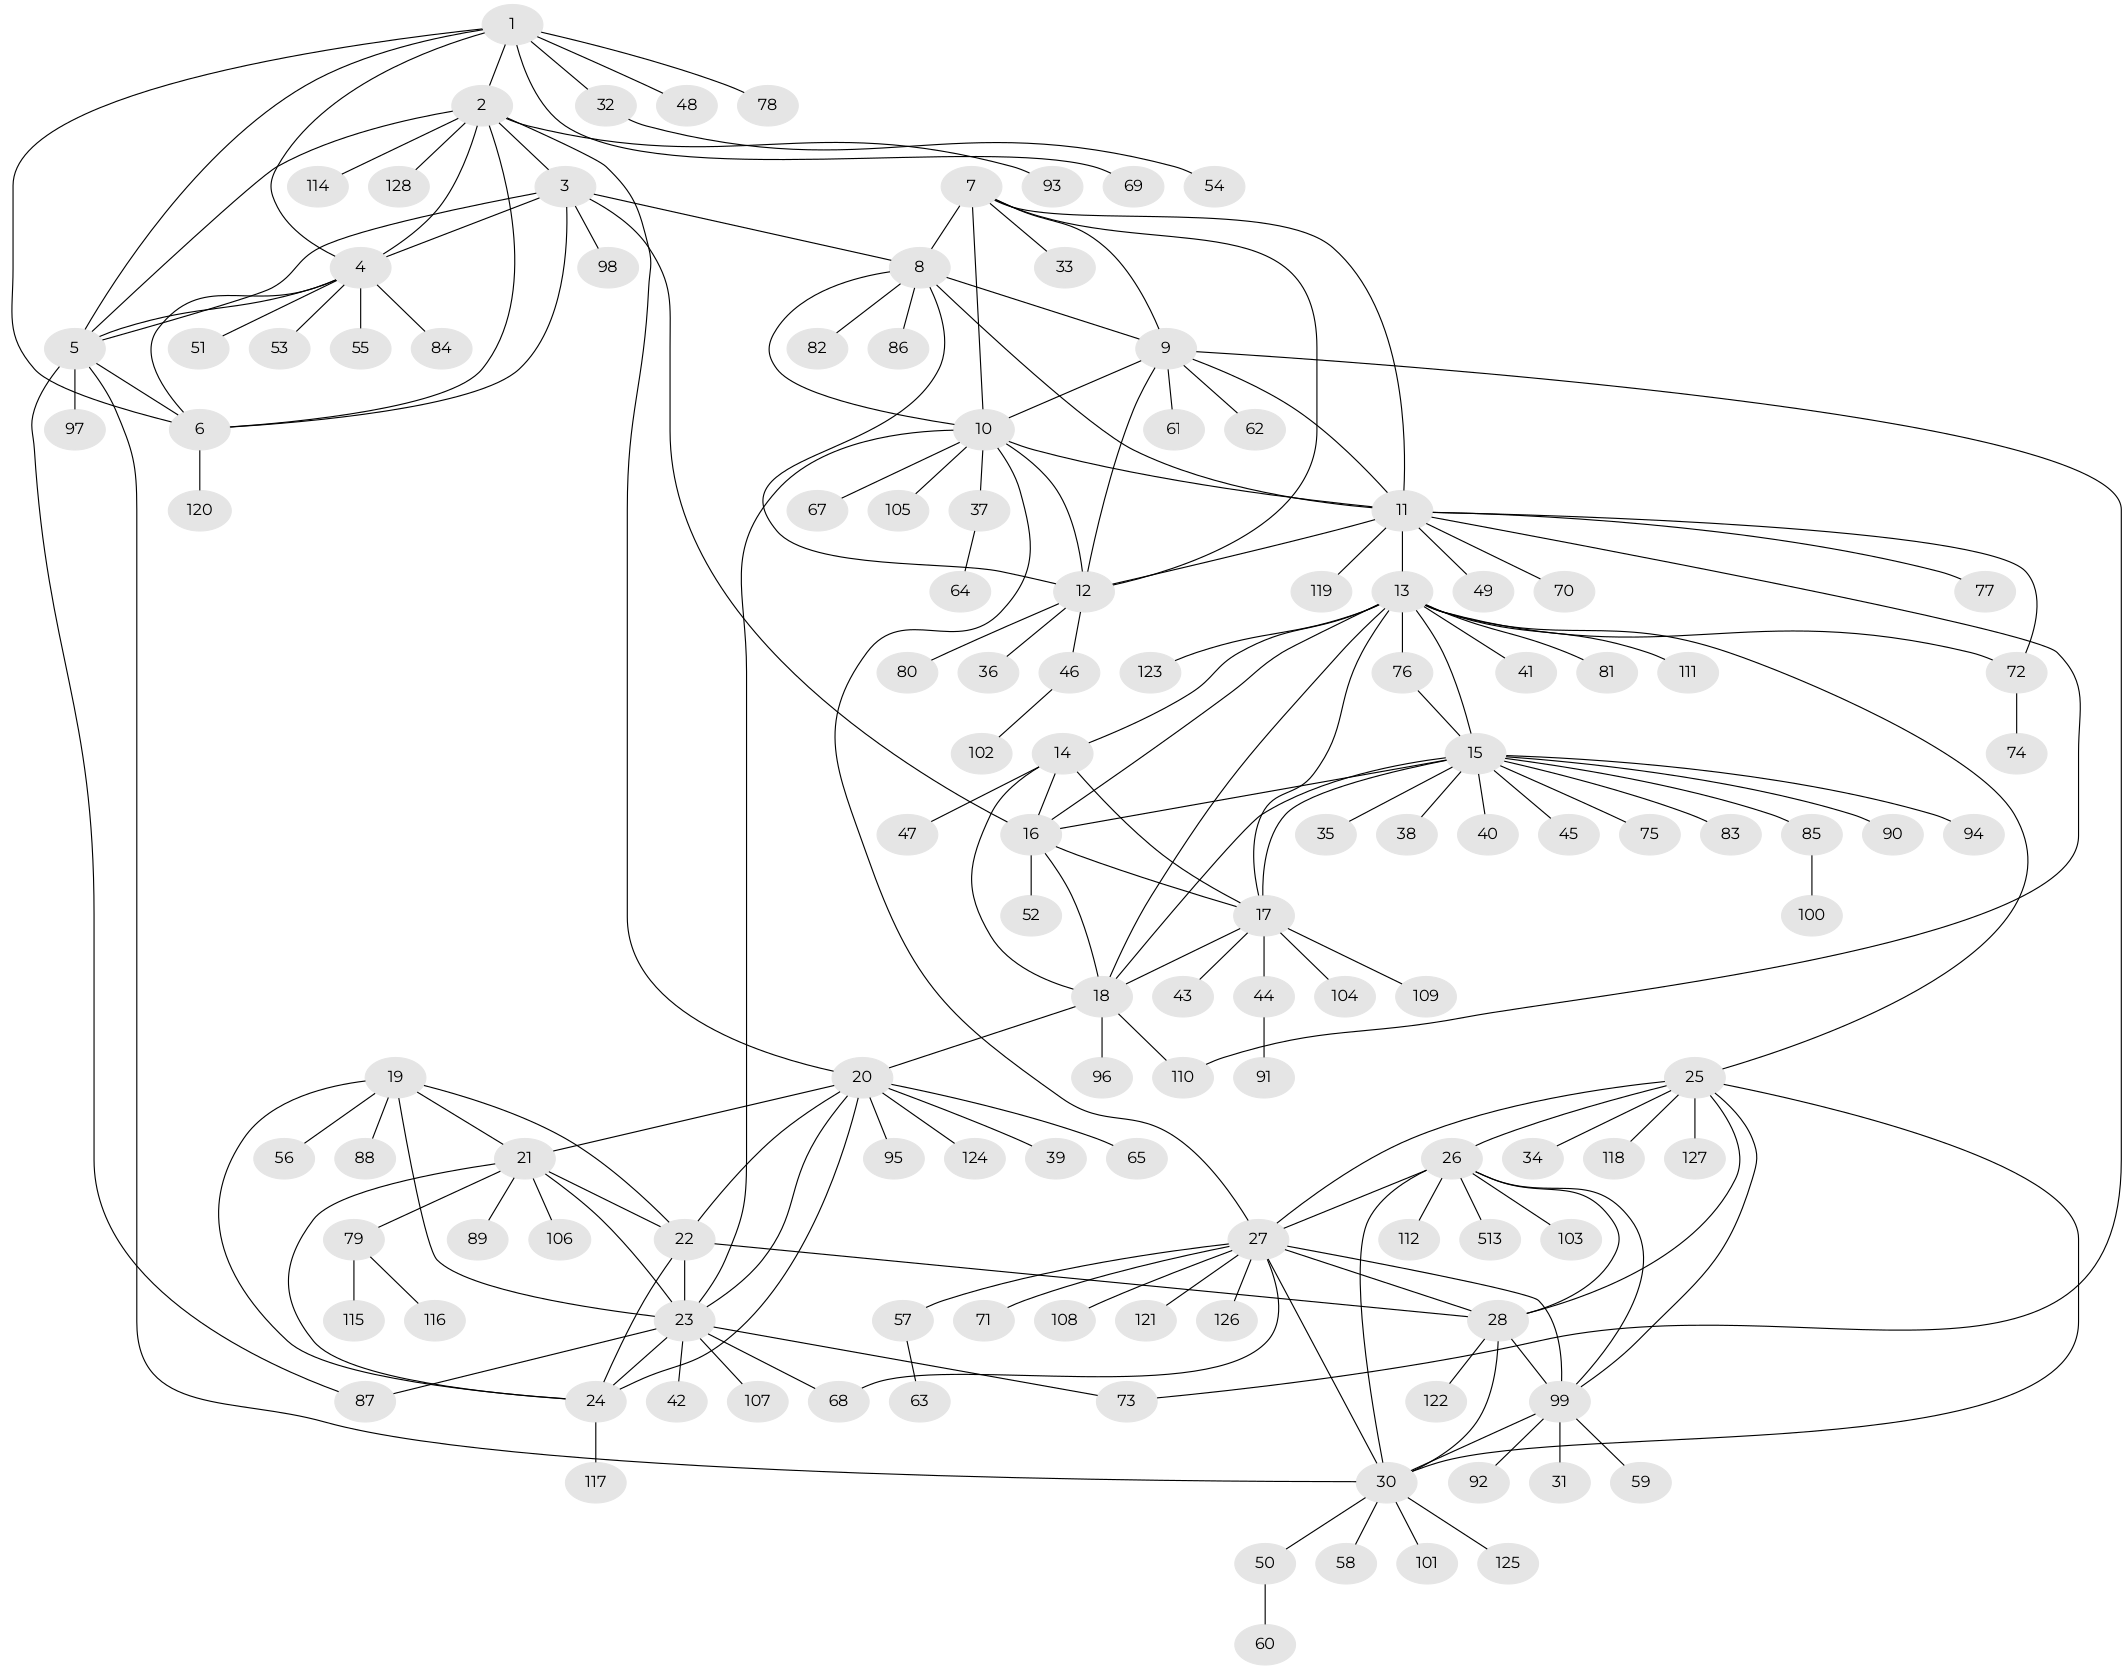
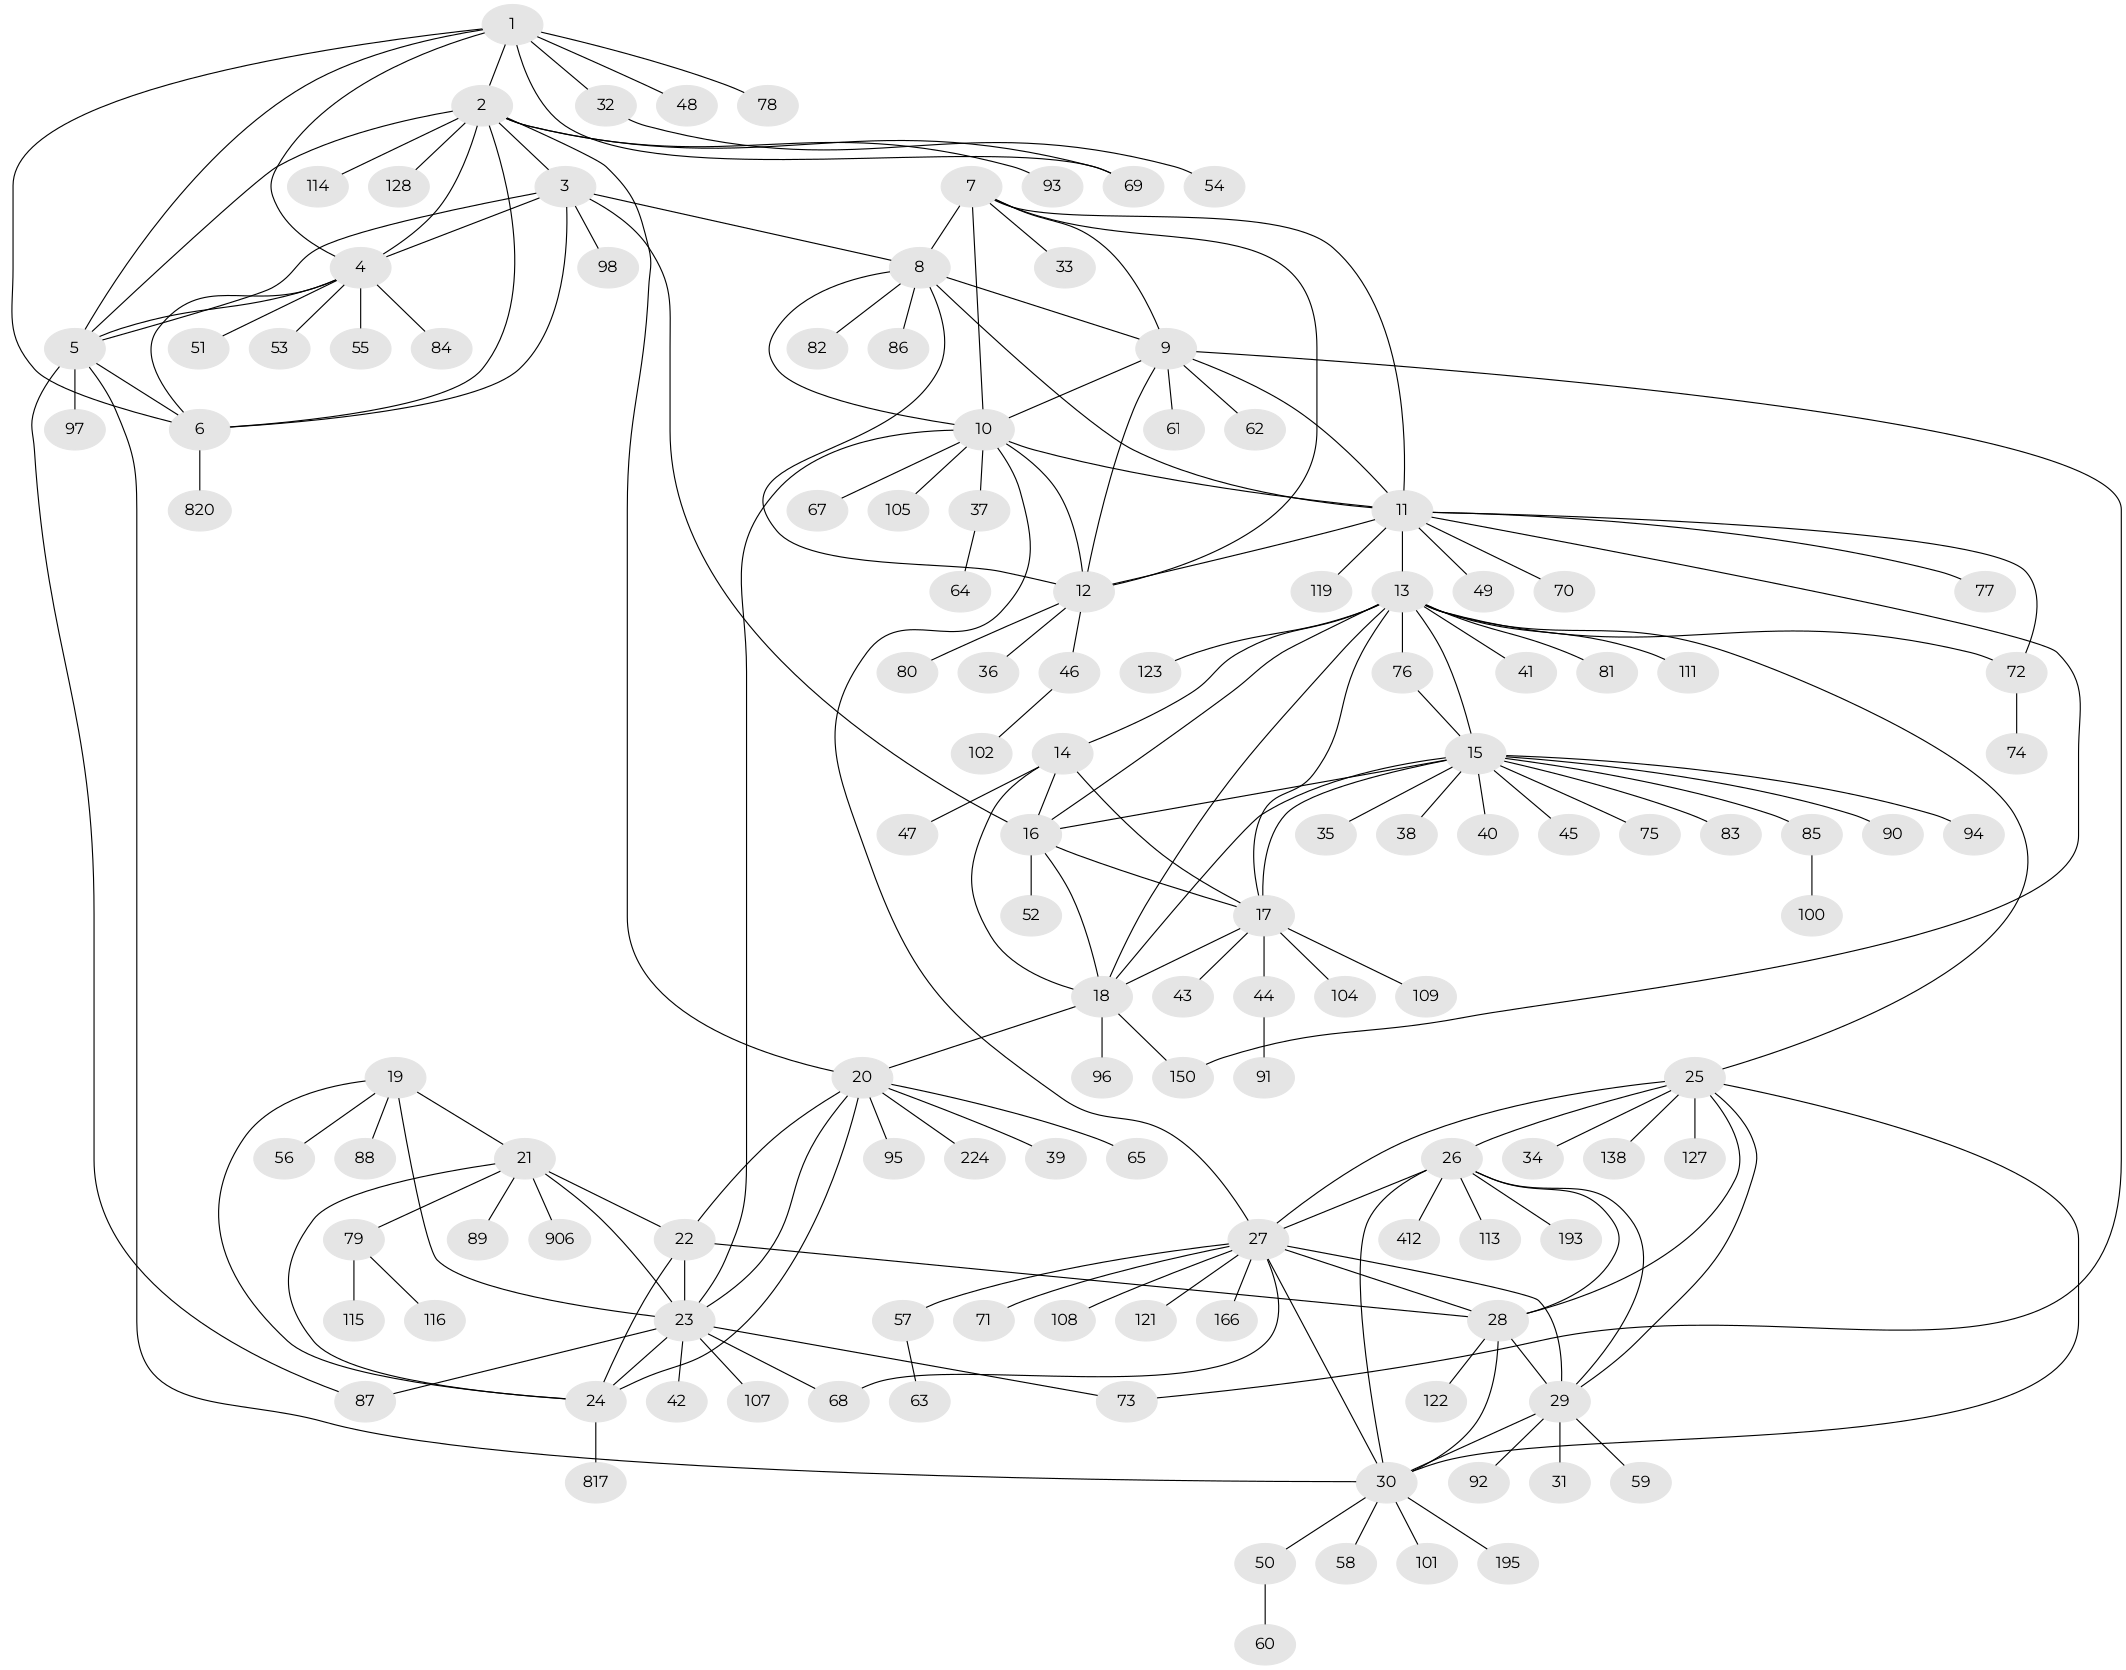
  graph {
    fontname=Montserrat
    node [color=gray90 fontname=Montserrat style=filled]
    edge [fontname=Montserrat]
    1
    2
    4
    5
    6
    32
    48
    78
    69
    3
    20
    93
    114
    128
    8
    16
    98
    51
    53
    55
    84
    30
    87
    97
-   120
+   120 [label=820]
    54
    23
    21
    22
    24
    39
    65
    95
-   124
+   124 [label=224]
    9
    10
    11
    12
    82
    86
    17
    18
    52
    50
    58
    101
-   125
+   125 [label=195]
    7
    33
    61
    62
    73
    27
    37
    67
    105
    13
    49
    70
    72
    77
-   110
+   110 [label=150]
    119
    36
    46
    80
    42
    68
    107
    28
-   29 [label=99]
+   29
    57
    71
    108
    121
-   126
+   126 [label=166]
    64
    14
    15
    25
    41
    76
    81
    111
    123
    74
    102
    47
    35
    38
    40
    45
    75
    83
    85
    90
    94
    43
    44
    104
    109
    96
    26
    34
-   118
+   118 [label=138]
    127
    100
    91
    19
    56
    88
    79
    89
-   106
-   117
+   106 [label=906]
+   117 [label=817]
    115
    116
    122
-   103
-   112
-   113 [label=513]
+   103 [label=193]
+   112 [label=412]
+   113
    31
    59
    92
    63
    60
    1 -- 2
    1 -- 4
    1 -- 5
    1 -- 6
    1 -- 32
    1 -- 48
    1 -- 78
    1 -- 69
    2 -- 4
    2 -- 5
    2 -- 6
+   2 -- 69
    2 -- 3
    2 -- 20
    2 -- 93
    2 -- 114
    2 -- 128
    4 -- 5
    4 -- 6
    4 -- 51
    4 -- 53
    4 -- 55
    4 -- 84
    5 -- 6
    5 -- 30
    5 -- 87
    5 -- 97
    6 -- 120
    32 -- 54
    3 -- 4
    3 -- 5
    3 -- 6
    3 -- 8
    3 -- 16
    3 -- 98
    20 -- 23
-   20 -- 21
    20 -- 22
    20 -- 24
    20 -- 39
    20 -- 65
    20 -- 95
    20 -- 124
    8 -- 9
    8 -- 10
    8 -- 11
    8 -- 12
    8 -- 82
    8 -- 86
    16 -- 17
    16 -- 18
    16 -- 52
    30 -- 50
    30 -- 58
    30 -- 101
    30 -- 125
    23 -- 87
    23 -- 24
    23 -- 73
    23 -- 42
    23 -- 68
    23 -- 107
    21 -- 23
    21 -- 22
    21 -- 24
    21 -- 79
    21 -- 89
    21 -- 106
    22 -- 23
    22 -- 24
    22 -- 28
    24 -- 117
    9 -- 10
    9 -- 11
    9 -- 12
    9 -- 61
    9 -- 62
    9 -- 73
    10 -- 23
    10 -- 11
    10 -- 12
    10 -- 27
    10 -- 37
    10 -- 67
    10 -- 105
    11 -- 12
    11 -- 13
    11 -- 49
    11 -- 70
    11 -- 72
    11 -- 77
    11 -- 110
    11 -- 119
    12 -- 36
    12 -- 46
    12 -- 80
    17 -- 18
    17 -- 43
    17 -- 44
    17 -- 104
    17 -- 109
    18 -- 20
    18 -- 110
    18 -- 96
    50 -- 60
    7 -- 8
    7 -- 9
    7 -- 10
    7 -- 11
    7 -- 12
    7 -- 33
    27 -- 30
    27 -- 68
    27 -- 28
    27 -- 29
    27 -- 57
    27 -- 71
    27 -- 108
    27 -- 121
    27 -- 126
    37 -- 64
    13 -- 16
    13 -- 17
    13 -- 18
    13 -- 72
    13 -- 14
    13 -- 15
    13 -- 25
    13 -- 41
    13 -- 76
    13 -- 81
    13 -- 111
    13 -- 123
    72 -- 74
    46 -- 102
    28 -- 30
    28 -- 29
    28 -- 122
    29 -- 30
    29 -- 31
    29 -- 59
    29 -- 92
    57 -- 63
    14 -- 16
    14 -- 17
    14 -- 18
    14 -- 47
    15 -- 16
    15 -- 17
    15 -- 18
    15 -- 35
    15 -- 38
    15 -- 40
    15 -- 45
    15 -- 75
    15 -- 83
    15 -- 85
    15 -- 90
    15 -- 94
    25 -- 30
    25 -- 27
    25 -- 28
    25 -- 29
    25 -- 26
    25 -- 34
    25 -- 118
    25 -- 127
    76 -- 15
    85 -- 100
    44 -- 91
    26 -- 30
    26 -- 27
    26 -- 28
    26 -- 29
    26 -- 103
    26 -- 112
    26 -- 113
    19 -- 23
    19 -- 21
-   19 -- 22
    19 -- 24
    19 -- 56
    19 -- 88
    79 -- 115
    79 -- 116
  }
